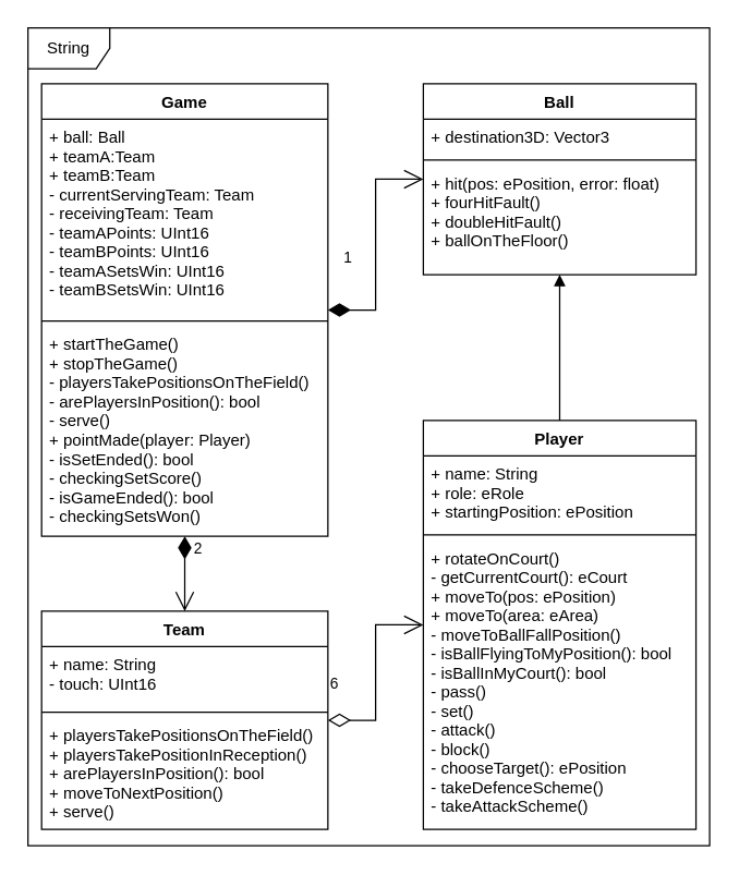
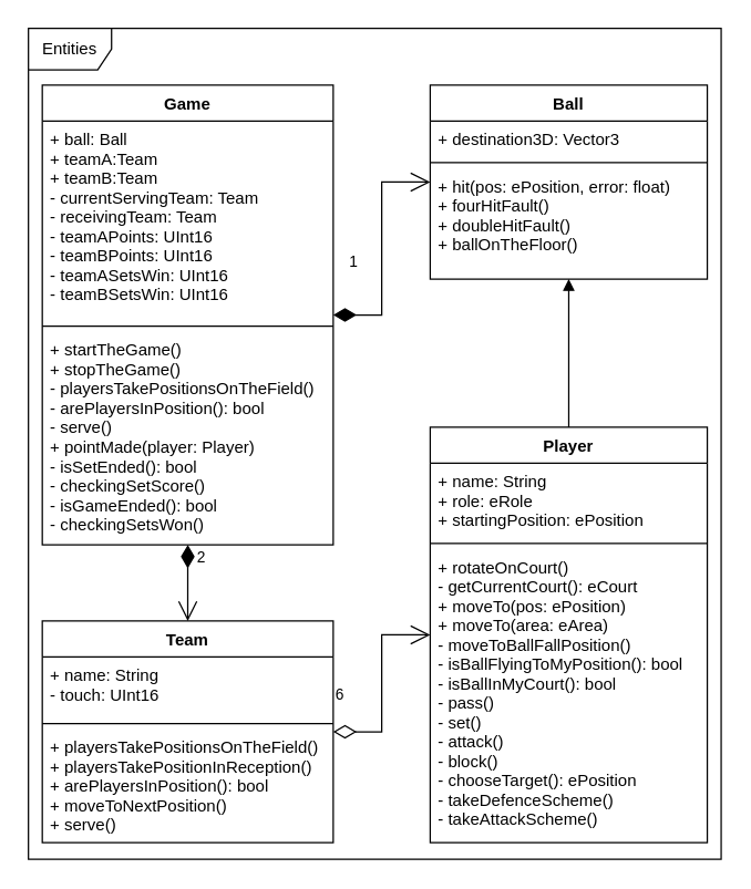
  <mxCell id="0" />
  <mxCell id="1" parent="0" />
  <mxCell id="2" value="Game" style="swimlane;fontStyle=1;align=center;verticalAlign=top;childLayout=stackLayout;horizontal=1;startSize=26;horizontalStack=0;resizeParent=1;resizeParentMax=0;resizeLast=0;collapsible=1;marginBottom=0;" parent="1" vertex="1"><mxGeometry x="30" y="61" width="210" height="332" as="geometry" /></mxCell>
  <mxCell id="3" value="+ ball: Ball&#10;+ teamA:Team&#10;+ teamB:Team&#10;- currentServingTeam: Team&#10;- receivingTeam: Team&#10;- teamAPoints: UInt16&#10;- teamBPoints: UInt16&#10;- teamASetsWin: UInt16&#10;- teamBSetsWin: UInt16" style="text;strokeColor=none;fillColor=none;align=left;verticalAlign=top;spacingLeft=4;spacingRight=4;overflow=hidden;rotatable=0;points=[[0,0.5],[1,0.5]];portConstraint=eastwest;" parent="2" vertex="1"><mxGeometry y="26" width="210" height="144" as="geometry" /></mxCell>
  <mxCell id="4" value="" style="line;strokeWidth=1;fillColor=none;align=left;verticalAlign=middle;spacingTop=-1;spacingLeft=3;spacingRight=3;rotatable=0;labelPosition=right;points=[];portConstraint=eastwest;" parent="2" vertex="1"><mxGeometry y="170" width="210" height="8" as="geometry" /></mxCell>
  <mxCell id="5" value="+ startTheGame()&#10;+ stopTheGame()&#10;- playersTakePositionsOnTheField()&#10;- arePlayersInPosition(): bool&#10;- serve()&#10;+ pointMade(player: Player)&#10;- isSetEnded(): bool&#10;- checkingSetScore()&#10;- isGameEnded(): bool&#10;- checkingSetsWon()" style="text;strokeColor=none;fillColor=none;align=left;verticalAlign=top;spacingLeft=4;spacingRight=4;overflow=hidden;rotatable=0;points=[[0,0.5],[1,0.5]];portConstraint=eastwest;" parent="2" vertex="1"><mxGeometry y="178" width="210" height="154" as="geometry" /></mxCell>
  <mxCell id="6" value="Team" style="swimlane;fontStyle=1;align=center;verticalAlign=top;childLayout=stackLayout;horizontal=1;startSize=26;horizontalStack=0;resizeParent=1;resizeParentMax=0;resizeLast=0;collapsible=1;marginBottom=0;" parent="1" vertex="1"><mxGeometry x="30" y="448" width="210" height="160" as="geometry" /></mxCell>
  <mxCell id="7" value="+ name: String&#10;- touch: UInt16" style="text;strokeColor=none;fillColor=none;align=left;verticalAlign=top;spacingLeft=4;spacingRight=4;overflow=hidden;rotatable=0;points=[[0,0.5],[1,0.5]];portConstraint=eastwest;" parent="6" vertex="1"><mxGeometry y="26" width="210" height="44" as="geometry" /></mxCell>
  <mxCell id="8" value="" style="line;strokeWidth=1;fillColor=none;align=left;verticalAlign=middle;spacingTop=-1;spacingLeft=3;spacingRight=3;rotatable=0;labelPosition=right;points=[];portConstraint=eastwest;" parent="6" vertex="1"><mxGeometry y="70" width="210" height="8" as="geometry" /></mxCell>
  <mxCell id="9" value="+ playersTakePositionsOnTheField()&#10;+ playersTakePositionInReception()&#10;+ arePlayersInPosition(): bool&#10;+ moveToNextPosition()&#10;+ serve()" style="text;strokeColor=none;fillColor=none;align=left;verticalAlign=top;spacingLeft=4;spacingRight=4;overflow=hidden;rotatable=0;points=[[0,0.5],[1,0.5]];portConstraint=eastwest;" parent="6" vertex="1"><mxGeometry y="78" width="210" height="82" as="geometry" /></mxCell>
  <mxCell id="10" value="Player" style="swimlane;fontStyle=1;align=center;verticalAlign=top;childLayout=stackLayout;horizontal=1;startSize=26;horizontalStack=0;resizeParent=1;resizeParentMax=0;resizeLast=0;collapsible=1;marginBottom=0;" parent="1" vertex="1"><mxGeometry x="310" y="308" width="200" height="300" as="geometry" /></mxCell>
  <mxCell id="11" value="+ name: String&#10;+ role: eRole&#10;+ startingPosition: ePosition" style="text;strokeColor=none;fillColor=none;align=left;verticalAlign=top;spacingLeft=4;spacingRight=4;overflow=hidden;rotatable=0;points=[[0,0.5],[1,0.5]];portConstraint=eastwest;" parent="10" vertex="1"><mxGeometry y="26" width="200" height="54" as="geometry" /></mxCell>
  <mxCell id="12" value="" style="line;strokeWidth=1;fillColor=none;align=left;verticalAlign=middle;spacingTop=-1;spacingLeft=3;spacingRight=3;rotatable=0;labelPosition=right;points=[];portConstraint=eastwest;" parent="10" vertex="1"><mxGeometry y="80" width="200" height="8" as="geometry" /></mxCell>
  <mxCell id="13" value="+ rotateOnCourt()&#10;- getCurrentCourt(): eCourt&#10;+ moveTo(pos: ePosition)&#10;+ moveTo(area: eArea)&#10;- moveToBallFallPosition()&#10;- isBallFlyingToMyPosition(): bool&#10;- isBallInMyCourt(): bool&#10;- pass()&#10;- set()&#10;- attack()&#10;- block()&#10;- chooseTarget(): ePosition&#10;- takeDefenceScheme()&#10;- takeAttackScheme()" style="text;strokeColor=none;fillColor=none;align=left;verticalAlign=top;spacingLeft=4;spacingRight=4;overflow=hidden;rotatable=0;points=[[0,0.5],[1,0.5]];portConstraint=eastwest;" parent="10" vertex="1"><mxGeometry y="88" width="200" height="212" as="geometry" /></mxCell>
  <mxCell id="14" value="Ball" style="swimlane;fontStyle=1;align=center;verticalAlign=top;childLayout=stackLayout;horizontal=1;startSize=26;horizontalStack=0;resizeParent=1;resizeParentMax=0;resizeLast=0;collapsible=1;marginBottom=0;" parent="1" vertex="1"><mxGeometry x="310" y="61" width="200" height="140" as="geometry" /></mxCell>
  <mxCell id="15" value="+ destination3D: Vector3" style="text;strokeColor=none;fillColor=none;align=left;verticalAlign=top;spacingLeft=4;spacingRight=4;overflow=hidden;rotatable=0;points=[[0,0.5],[1,0.5]];portConstraint=eastwest;" parent="14" vertex="1"><mxGeometry y="26" width="200" height="26" as="geometry" /></mxCell>
  <mxCell id="16" value="" style="line;strokeWidth=1;fillColor=none;align=left;verticalAlign=middle;spacingTop=-1;spacingLeft=3;spacingRight=3;rotatable=0;labelPosition=right;points=[];portConstraint=eastwest;" parent="14" vertex="1"><mxGeometry y="52" width="200" height="8" as="geometry" /></mxCell>
  <mxCell id="17" value="+ hit(pos: ePosition, error: float)&#10;+ fourHitFault()&#10;+ doubleHitFault()&#10;+ ballOnTheFloor()" style="text;strokeColor=none;fillColor=none;align=left;verticalAlign=top;spacingLeft=4;spacingRight=4;overflow=hidden;rotatable=0;points=[[0,0.5],[1,0.5]];portConstraint=eastwest;" parent="14" vertex="1"><mxGeometry y="60" width="200" height="80" as="geometry" /></mxCell>
  <mxCell id="18" value="6" style="endArrow=open;html=1;endSize=12;startArrow=diamondThin;startSize=14;startFill=0;edgeStyle=orthogonalEdgeStyle;align=left;verticalAlign=bottom;rounded=0;" parent="1" source="6" target="10" edge="1"><mxGeometry x="-0.239" y="35" relative="1" as="geometry"><mxPoint x="80" y="640" as="sourcePoint" /><mxPoint x="240" y="640" as="targetPoint" /><mxPoint as="offset" /></mxGeometry></mxCell>
  <mxCell id="19" value="1" style="endArrow=open;html=1;endSize=12;startArrow=diamondThin;startSize=14;startFill=1;edgeStyle=orthogonalEdgeStyle;align=left;verticalAlign=bottom;rounded=0;" parent="1" source="2" target="14" edge="1"><mxGeometry x="-0.233" y="25" relative="1" as="geometry"><mxPoint x="80" y="770" as="sourcePoint" /><mxPoint x="240" y="770" as="targetPoint" /><mxPoint as="offset" /></mxGeometry></mxCell>
  <mxCell id="20" value="2" style="endArrow=open;html=1;endSize=12;startArrow=diamondThin;startSize=14;startFill=1;edgeStyle=orthogonalEdgeStyle;align=left;verticalAlign=bottom;rounded=0;" parent="1" source="2" target="6" edge="1"><mxGeometry x="-0.333" y="5" relative="1" as="geometry"><mxPoint x="230" y="450" as="sourcePoint" /><mxPoint x="170" y="870" as="targetPoint" /><mxPoint as="offset" /></mxGeometry></mxCell>
  <mxCell id="21" value="" style="endArrow=block;endFill=1;html=1;edgeStyle=orthogonalEdgeStyle;align=left;verticalAlign=top;rounded=0;" parent="1" source="10" target="14" edge="1"><mxGeometry x="-1" relative="1" as="geometry"><mxPoint x="70" y="490" as="sourcePoint" /><mxPoint x="230" y="490" as="targetPoint" /></mxGeometry></mxCell>
  <mxCell id="22" value="" style="resizable=0;html=1;align=left;verticalAlign=bottom;labelBackgroundColor=#ffffff;fontSize=10;" parent="21" connectable="0" vertex="1"><mxGeometry x="-1" relative="1" as="geometry" /></mxCell>
- <mxCell id="23" value="String" style="shape=umlFrame;whiteSpace=wrap;html=1;" vertex="1" parent="1"><mxGeometry x="20" y="20" width="500" height="600" as="geometry" /></mxCell>
+ <mxCell id="23" value="Entities" style="shape=umlFrame;whiteSpace=wrap;html=1;" vertex="1" parent="1"><mxGeometry x="20" y="20" width="500" height="600" as="geometry" /></mxCell>
